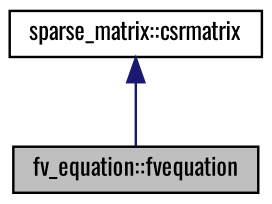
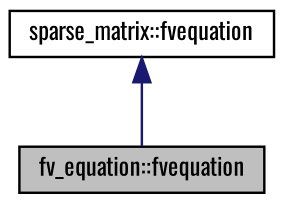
  digraph {
    fontname=Oswald
    node [color=black fontname=Oswald fontsize=10 shape=record style=filled]
    n1 [fillcolor=grey75 fontcolor=black height=0.2 label="fv_equation::fvequation" width=0.4]
-   n2 [fillcolor=white height=0.2 label="sparse_matrix::csrmatrix" width=0.4]
+   n2 [fillcolor=white height=0.2 label="sparse_matrix::fvequation" width=0.4]
    n2 -> n1 [color=midnightblue dir=back fontname=Oswald fontsize=10 labelfontname=Helvetica labelfontsize=10 style=solid]
  }
